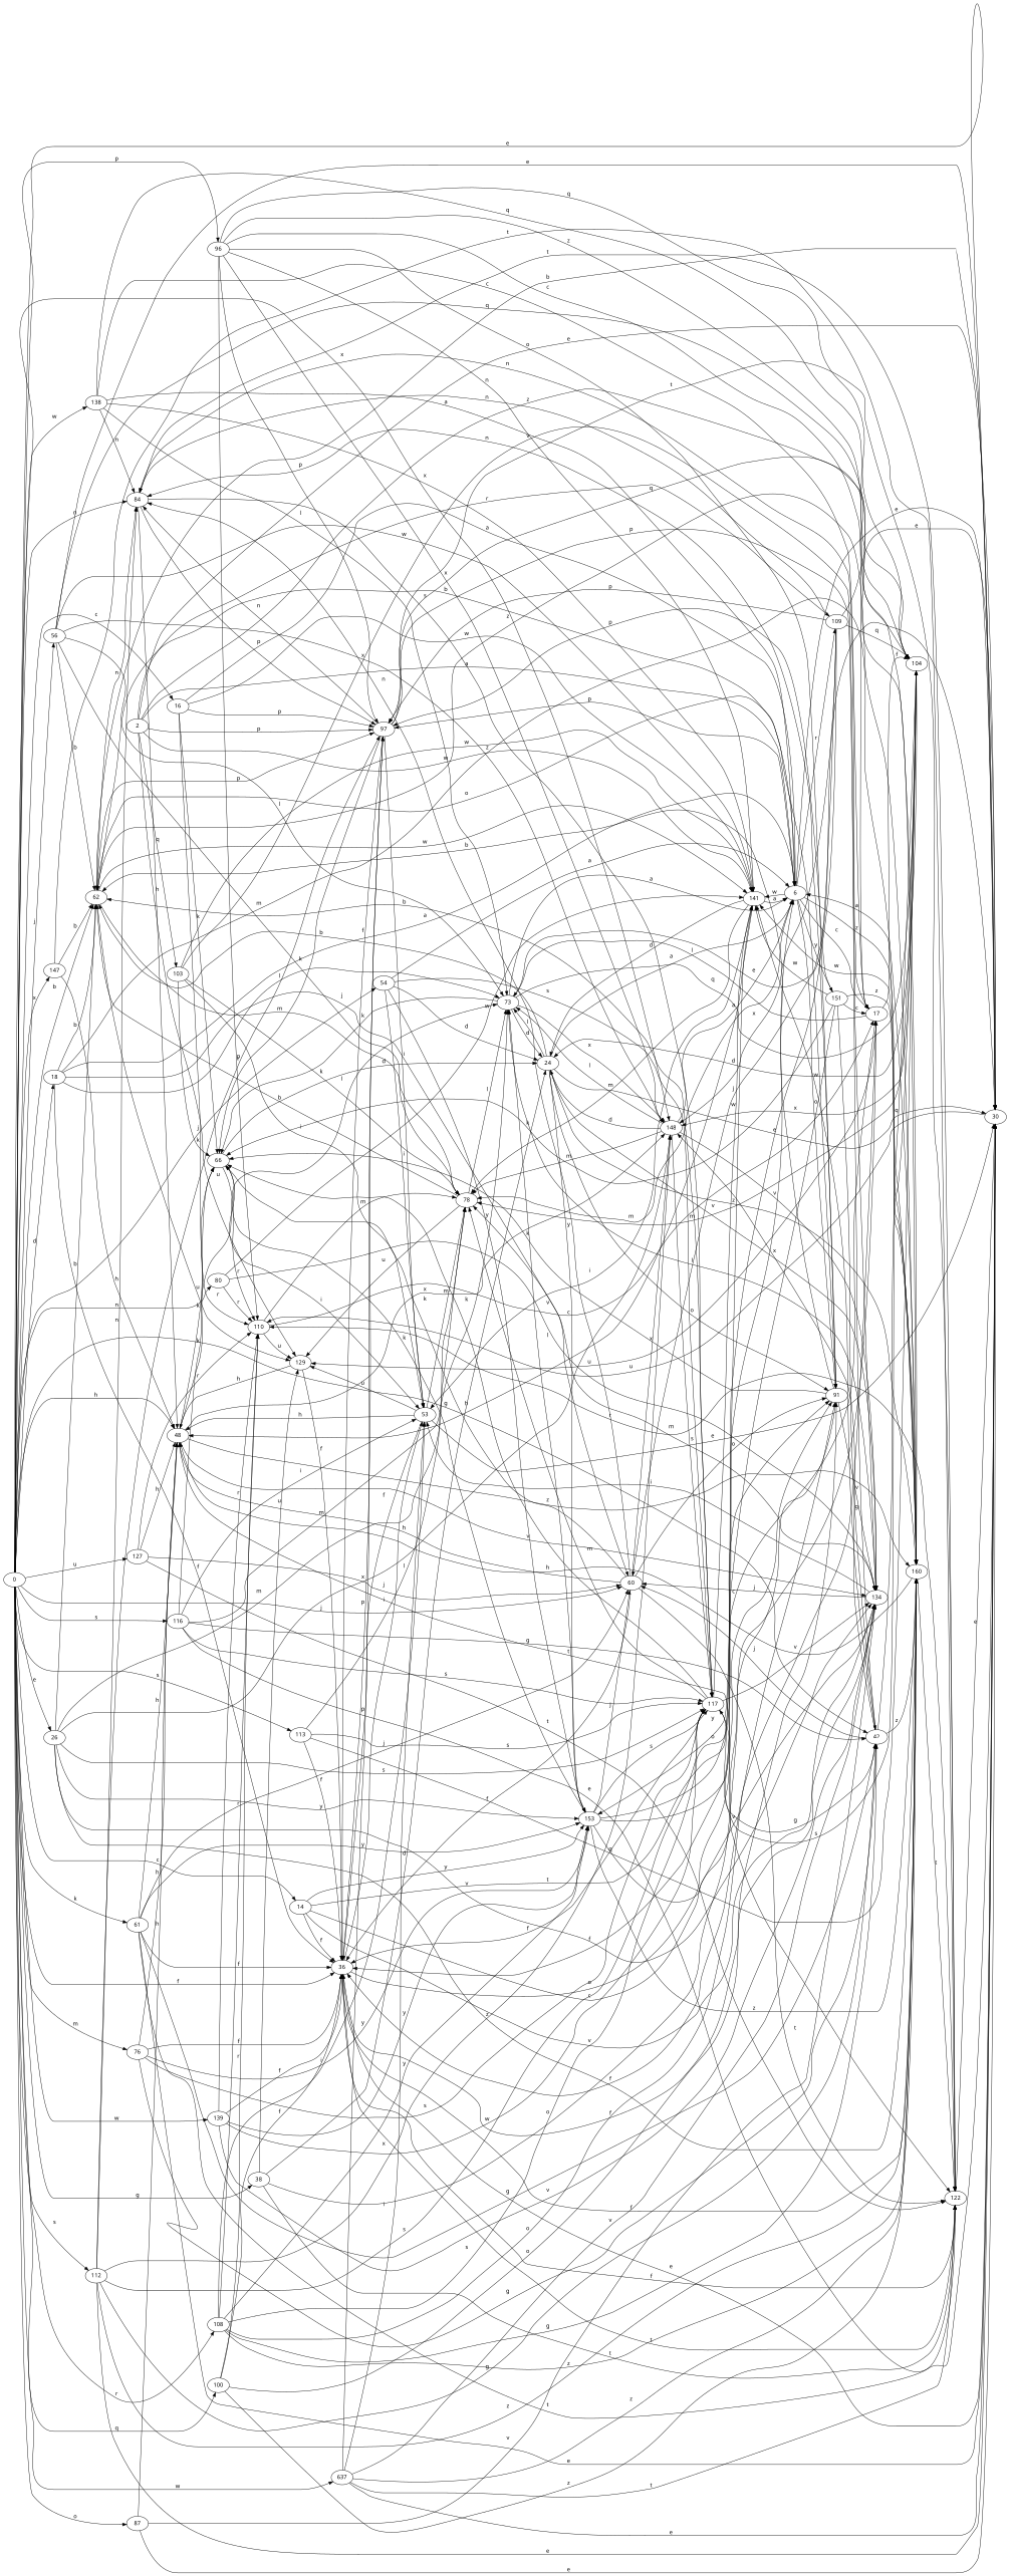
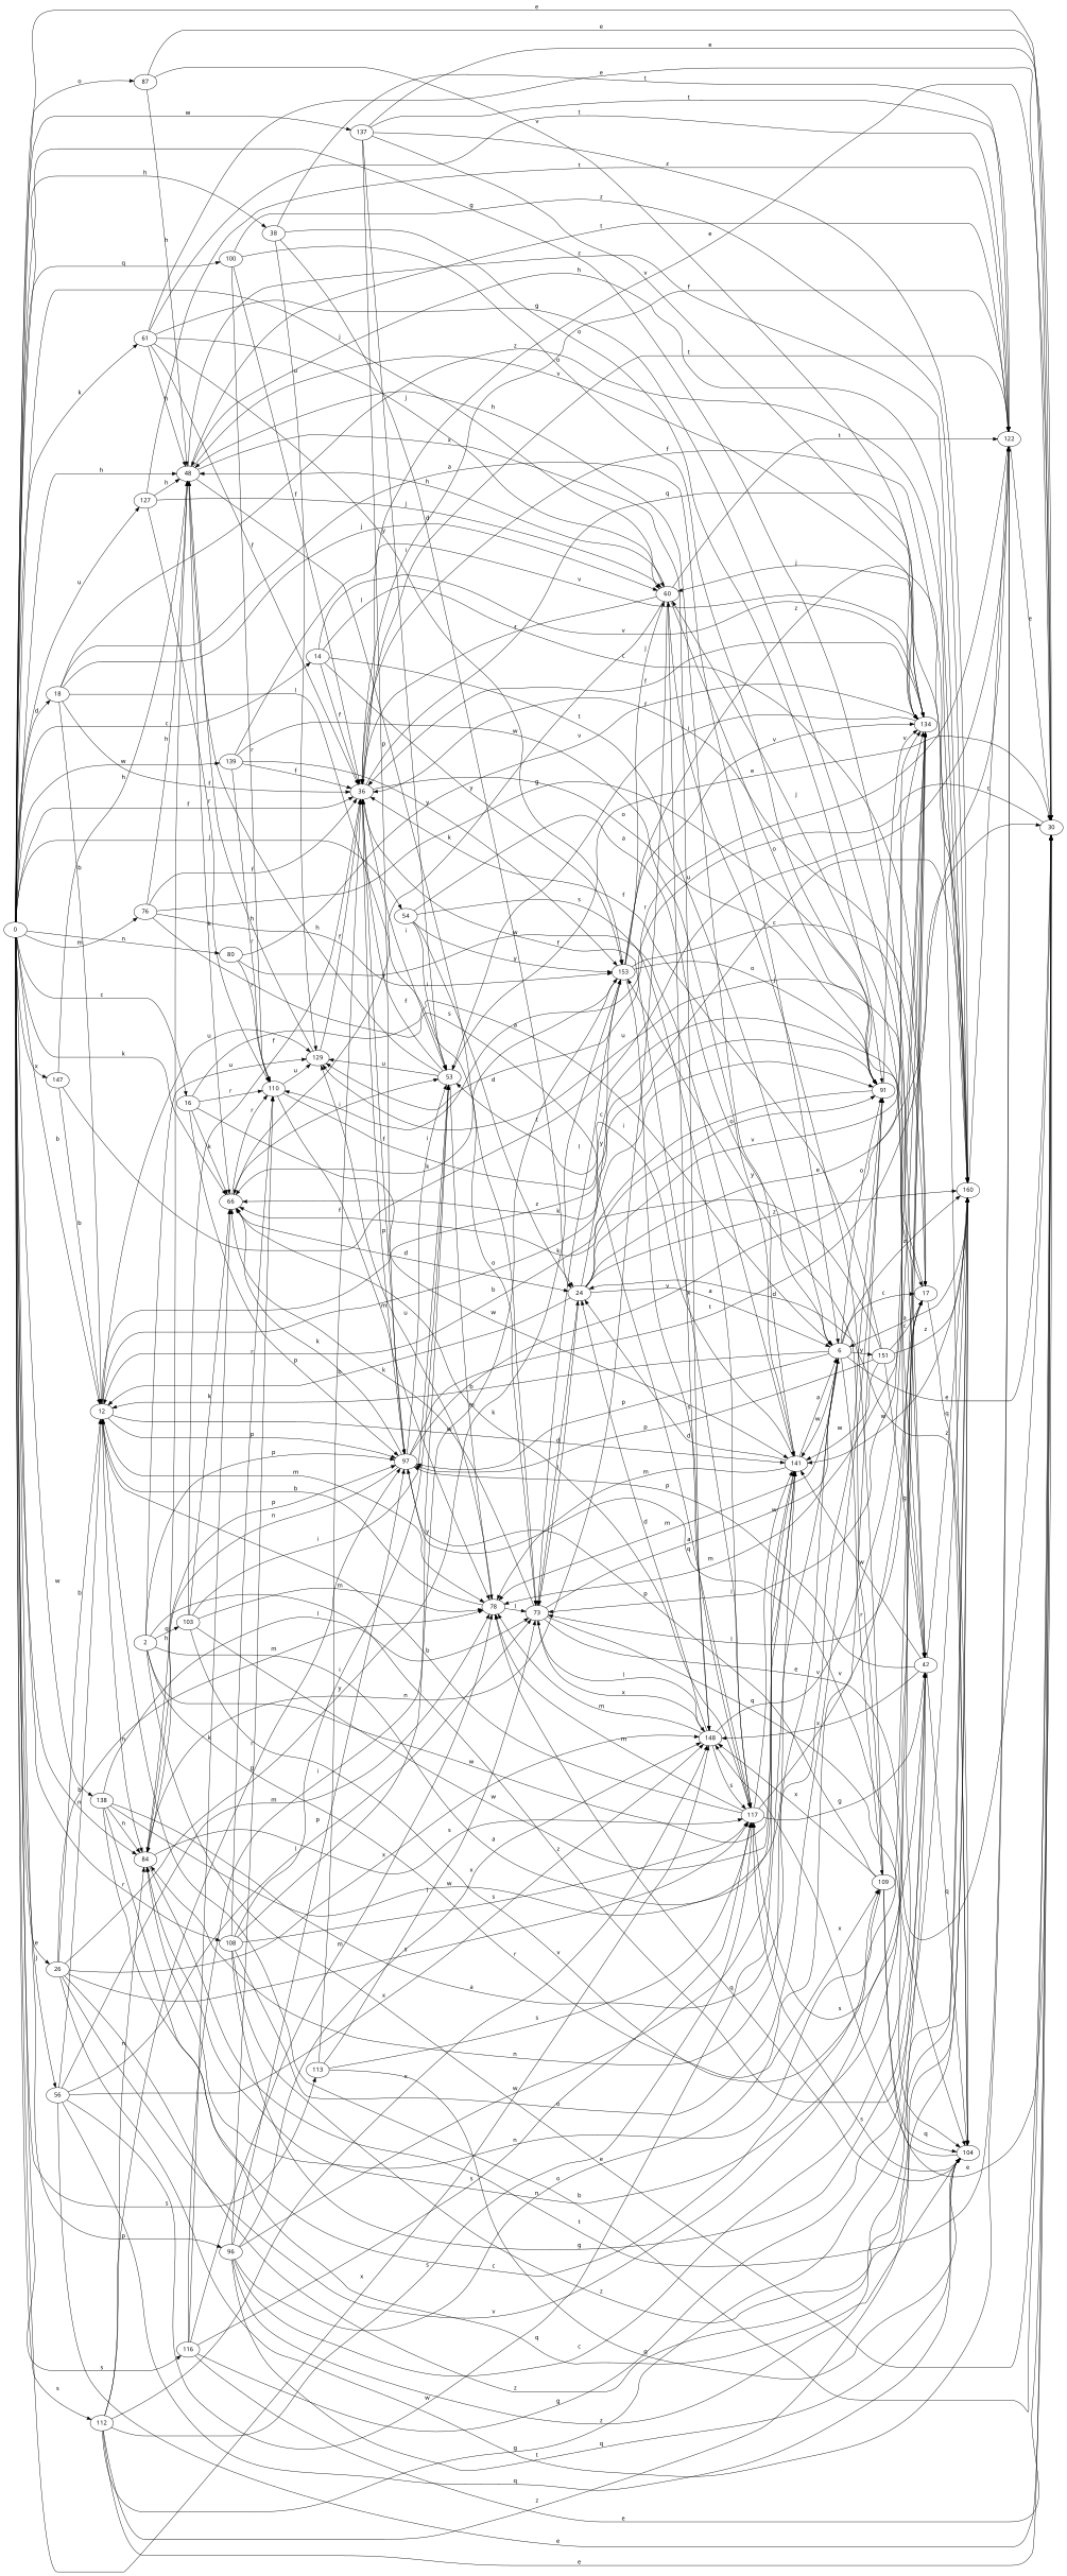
  strict digraph {
    fontname="Noto Sans"
    rankdir=LR
    node [fontname="Noto Sans"]
    edge [fontname="Noto Sans"]
    0
-   12 [label=62]
+   12
    14
    16
    18
    26
    30
    36
    38
    42
    48
    54
    56
    60
    61
    66
    76
    80
    84
    87
    96
    100
    108
    112
    113
    116
    127
-   137 [label=637]
+   137
    138
    139
    147
    148
    97
    129
    141
    160
    78
    91
    6
    17
    134
    153
    110
    73
    117
    122
    104
    53
    24
    2
    103
    109
    151
    0 -> 12 [label=b]
    0 -> 14 [label=c]
    0 -> 16 [label=c]
    0 -> 18 [label=d]
    0 -> 26 [label=e]
    0 -> 30 [label=e]
    0 -> 36 [label=f]
-   0 -> 38 [label=g]
+   0 -> 38 [label=h]
    0 -> 42 [label=g]
    0 -> 48 [label=h]
    0 -> 54 [label=j]
    0 -> 56 [label=j]
    0 -> 60 [label=j]
    0 -> 61 [label=k]
+   0 -> 66 [label=k]
    0 -> 76 [label=m]
    0 -> 80 [label=n]
    0 -> 84 [label=n]
    0 -> 87 [label=o]
    0 -> 96 [label=p]
    0 -> 100 [label=q]
    0 -> 108 [label=r]
    0 -> 112 [label=s]
    0 -> 113 [label=s]
    0 -> 116 [label=s]
    0 -> 127 [label=u]
    0 -> 137 [label=w]
    0 -> 138 [label=w]
    0 -> 139 [label=w]
    0 -> 147 [label=x]
    0 -> 148 [label=x]
    12 -> 84 [label=n]
    12 -> 97 [label=p]
    12 -> 129 [label=u]
    12 -> 141 [label=w]
    12 -> 160 [label=z]
    12 -> 78 [label=m]
    12 -> 91 [label=o]
    14 -> 36 [label=f]
    14 -> 6 [label=t]
    14 -> 17 [label=c]
    14 -> 134 [label=v]
    14 -> 153 [label=y]
    16 -> 66 [label=k]
    16 -> 97 [label=p]
    16 -> 141 [label=w]
    16 -> 6 [label=a]
    16 -> 110 [label=r]
    18 -> 12 [label=b]
    18 -> 36 [label=f]
    18 -> 60 [label=j]
    18 -> 160 [label=z]
    18 -> 6 [label=a]
    18 -> 73 [label=l]
    26 -> 12 [label=b]
    26 -> 148 [label=x]
    26 -> 160 [label=z]
    26 -> 78 [label=m]
    26 -> 134 [label=v]
    26 -> 153 [label=y]
    26 -> 117 [label=s]
+   26 -> 122 [label=t]
    30 -> 12 [label=b]
-   30 -> 110 [label=u]
+   30 -> 129 [label=u]
    36 -> 30 [label=e]
    36 -> 97 [label=p]
    36 -> 91 [label=o]
    36 -> 122 [label=t]
+   36 -> 104 [label=q]
    36 -> 53 [label=i]
    38 -> 129 [label=u]
    38 -> 91 [label=o]
    38 -> 122 [label=t]
    38 -> 24 [label=d]
    42 -> 60 [label=j]
    42 -> 148 [label=x]
    42 -> 97 [label=p]
    42 -> 141 [label=w]
    42 -> 160 [label=z]
+   42 -> 117 [label=s]
    42 -> 104 [label=q]
    48 -> 66 [label=k]
    48 -> 148 [label=x]
    48 -> 160 [label=z]
    48 -> 134 [label=v]
    48 -> 73 [label=l]
    48 -> 122 [label=t]
    54 -> 6 [label=a]
    54 -> 153 [label=y]
    54 -> 117 [label=s]
    54 -> 53 [label=i]
    54 -> 24 [label=d]
    56 -> 12 [label=b]
    56 -> 30 [label=e]
    56 -> 148 [label=x]
    56 -> 141 [label=w]
    56 -> 78 [label=m]
    56 -> 73 [label=l]
    56 -> 104 [label=q]
    60 -> 36 [label=f]
    60 -> 48 [label=h]
    60 -> 66 [label=k]
    60 -> 84 [label=n]
    60 -> 148 [label=x]
    60 -> 91 [label=o]
    60 -> 122 [label=t]
    61 -> 30 [label=e]
    61 -> 36 [label=f]
    61 -> 42 [label=g]
    61 -> 48 [label=h]
    61 -> 60 [label=j]
    61 -> 153 [label=y]
    61 -> 122 [label=t]
    66 -> 110 [label=r]
    66 -> 53 [label=i]
    66 -> 24 [label=d]
    76 -> 36 [label=f]
    76 -> 42 [label=g]
    76 -> 48 [label=h]
    76 -> 153 [label=y]
    76 -> 117 [label=s]
    80 -> 141 [label=w]
    80 -> 134 [label=v]
    80 -> 110 [label=r]
    84 -> 48 [label=h]
    84 -> 97 [label=p]
    84 -> 117 [label=s]
    84 -> 122 [label=t]
    87 -> 30 [label=e]
    87 -> 48 [label=h]
    87 -> 134 [label=v]
    96 -> 148 [label=x]
    96 -> 97 [label=p]
-   96 -> 141 [label=n]
+   96 -> 141 [label=w]
    96 -> 160 [label=z]
    96 -> 91 [label=o]
    96 -> 17 [label=c]
    96 -> 110 [label=r]
    96 -> 104 [label=q]
    100 -> 36 [label=f]
    100 -> 160 [label=z]
    100 -> 91 [label=o]
    100 -> 110 [label=r]
    108 -> 42 [label=g]
    108 -> 160 [label=z]
    108 -> 91 [label=o]
    108 -> 153 [label=y]
    108 -> 110 [label=r]
    108 -> 117 [label=s]
    108 -> 53 [label=i]
    112 -> 30 [label=e]
    112 -> 42 [label=g]
    112 -> 84 [label=n]
    112 -> 148 [label=x]
    112 -> 97 [label=p]
    112 -> 160 [label=z]
    112 -> 117 [label=s]
    113 -> 36 [label=f]
    113 -> 73 [label=l]
    113 -> 117 [label=s]
    113 -> 104 [label=q]
    116 -> 30 [label=e]
    116 -> 42 [label=g]
    116 -> 66 [label=k]
    116 -> 78 [label=m]
    116 -> 117 [label=s]
    116 -> 53 [label=i]
    127 -> 48 [label=h]
    127 -> 60 [label=j]
    127 -> 110 [label=r]
    127 -> 122 [label=t]
    137 -> 30 [label=e]
    137 -> 97 [label=p]
    137 -> 160 [label=z]
    137 -> 134 [label=v]
    137 -> 122 [label=t]
    137 -> 53 [label=i]
    138 -> 84 [label=n]
-   138 -> 141 [label=x]
+   138 -> 141 [label=w]
    138 -> 6 [label=a]
-   138 -> 17 [label=c]
+   138 -> 109 [label=c]
    138 -> 73 [label=l]
    138 -> 104 [label=q]
    139 -> 36 [label=f]
    139 -> 141 [label=w]
    139 -> 134 [label=v]
    139 -> 153 [label=y]
    139 -> 110 [label=r]
    147 -> 12 [label=b]
    147 -> 48 [label=h]
    147 -> 122 [label=t]
    148 -> 78 [label=m]
-   148 -> 6 [label=a]
    148 -> 134 [label=v]
    148 -> 73 [label=l]
    148 -> 117 [label=s]
    148 -> 24 [label=d]
    97 -> 36 [label=f]
    97 -> 66 [label=k]
    97 -> 84 [label=n]
+   97 -> 134 [label=v]
    97 -> 122 [label=t]
    97 -> 104 [label=q]
    97 -> 53 [label=i]
    129 -> 36 [label=f]
    129 -> 48 [label=h]
    141 -> 48 [label=h]
    141 -> 78 [label=m]
    141 -> 6 [label=a]
    141 -> 53 [label=i]
    141 -> 24 [label=d]
    160 -> 36 [label=f]
    160 -> 48 [label=h]
    160 -> 141 [label=w]
    160 -> 6 [label=a]
    160 -> 122 [label=t]
    78 -> 12 [label=b]
    78 -> 129 [label=u]
    78 -> 73 [label=l]
    91 -> 12 [label=b]
    91 -> 66 [label=k]
    91 -> 84 [label=n]
    91 -> 134 [label=v]
    6 -> 12 [label=b]
    6 -> 30 [label=e]
    6 -> 97 [label=p]
    6 -> 141 [label=w]
    6 -> 160 [label=z]
    6 -> 78 [label=m]
    6 -> 91 [label=o]
    6 -> 17 [label=c]
    6 -> 109 [label=r]
    6 -> 151 [label=y]
    17 -> 36 [label=f]
    17 -> 84 [label=n]
    17 -> 129 [label=u]
    17 -> 73 [label=l]
-   17 -> 104 [label=f]
+   17 -> 104 [label=q]
    134 -> 36 [label=f]
    134 -> 60 [label=j]
    134 -> 78 [label=m]
    134 -> 73 [label=l]
    134 -> 53 [label=i]
    153 -> 60 [label=j]
    153 -> 66 [label=k]
    153 -> 160 [label=z]
    153 -> 91 [label=o]
    153 -> 17 [label=c]
    153 -> 134 [label=v]
    153 -> 73 [label=l]
    153 -> 117 [label=s]
    110 -> 129 [label=u]
    110 -> 78 [label=m]
    110 -> 17 [label=c]
    73 -> 30 [label=e]
    73 -> 66 [label=k]
    73 -> 148 [label=x]
    73 -> 6 [label=a]
    73 -> 104 [label=q]
    73 -> 24 [label=d]
    117 -> 12 [label=b]
    117 -> 36 [label=f]
    117 -> 42 [label=g]
    117 -> 66 [label=k]
    117 -> 141 [label=w]
    117 -> 78 [label=m]
    117 -> 134 [label=v]
    122 -> 30 [label=e]
    122 -> 36 [label=f]
    122 -> 110 [label=r]
    104 -> 148 [label=x]
-   104 -> 78 [label=m]
+   104 -> 78 [label=q]
    104 -> 117 [label=s]
    104 -> 24 [label=d]
    53 -> 30 [label=e]
    53 -> 36 [label=f]
    53 -> 48 [label=h]
    53 -> 129 [label=u]
    53 -> 78 [label=m]
    24 -> 12 [label=b]
    24 -> 30 [label=e]
    24 -> 160 [label=z]
    24 -> 91 [label=o]
    24 -> 6 [label=a]
    24 -> 134 [label=v]
    24 -> 153 [label=y]
    24 -> 73 [label=l]
    2 -> 30 [label=e]
    2 -> 97 [label=p]
    2 -> 129 [label=u]
    2 -> 141 [label=w]
    2 -> 160 [label=z]
    2 -> 6 [label=a]
    2 -> 103 [label=q]
    2 -> 109 [label=r]
+   103 -> 36 [label=f]
    103 -> 66 [label=k]
    103 -> 141 [label=w]
-   103 -> 78 [label=k]
+   103 -> 78 [label=m]
    103 -> 134 [label=v]
    103 -> 53 [label=i]
    109 -> 30 [label=e]
    109 -> 60 [label=j]
    109 -> 84 [label=n]
    109 -> 148 [label=x]
    109 -> 97 [label=p]
    109 -> 153 [label=y]
    109 -> 104 [label=q]
    151 -> 36 [label=f]
    151 -> 42 [label=g]
    151 -> 66 [label=k]
    151 -> 97 [label=p]
    151 -> 141 [label=w]
    151 -> 160 [label=z]
    151 -> 17 [label=c]
  }
